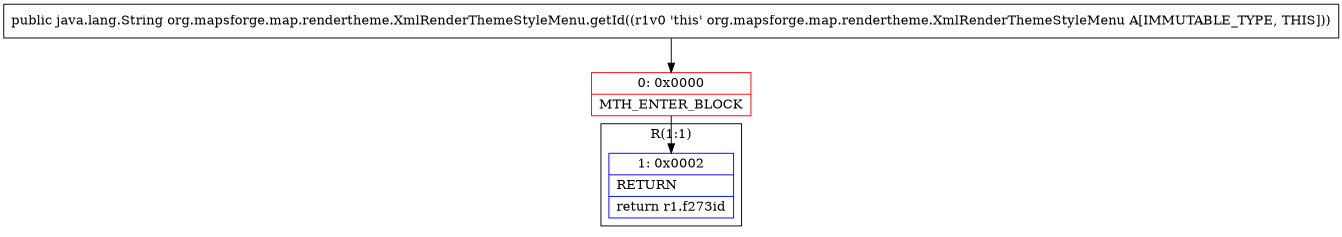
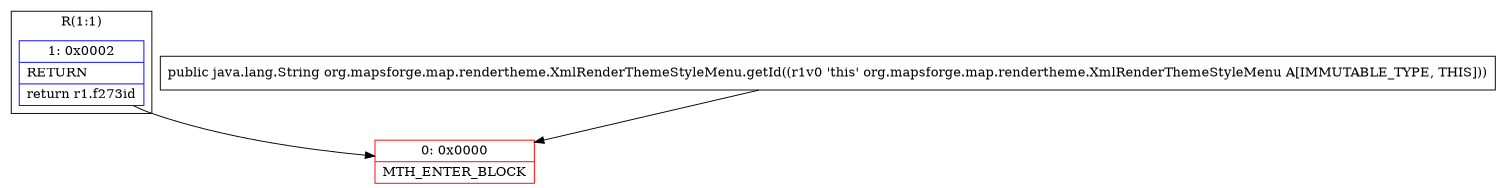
  digraph {
    node [shape=record]
    n1 [color=blue label="{1\:\ 0x0002|RETURN\l|return r1.f273id\l}"]
    n2 [color=red label="{0\:\ 0x0000|MTH_ENTER_BLOCK\l}"]
    n3 [label="{public java.lang.String org.mapsforge.map.rendertheme.XmlRenderThemeStyleMenu.getId((r1v0 'this' org.mapsforge.map.rendertheme.XmlRenderThemeStyleMenu A[IMMUTABLE_TYPE, THIS])) }"]
    subgraph cluster_1 {
      label="R(1:1)"
      n1
    }
-   n2 -> n1
+   n1 -> n2
    n3 -> n2
  }
